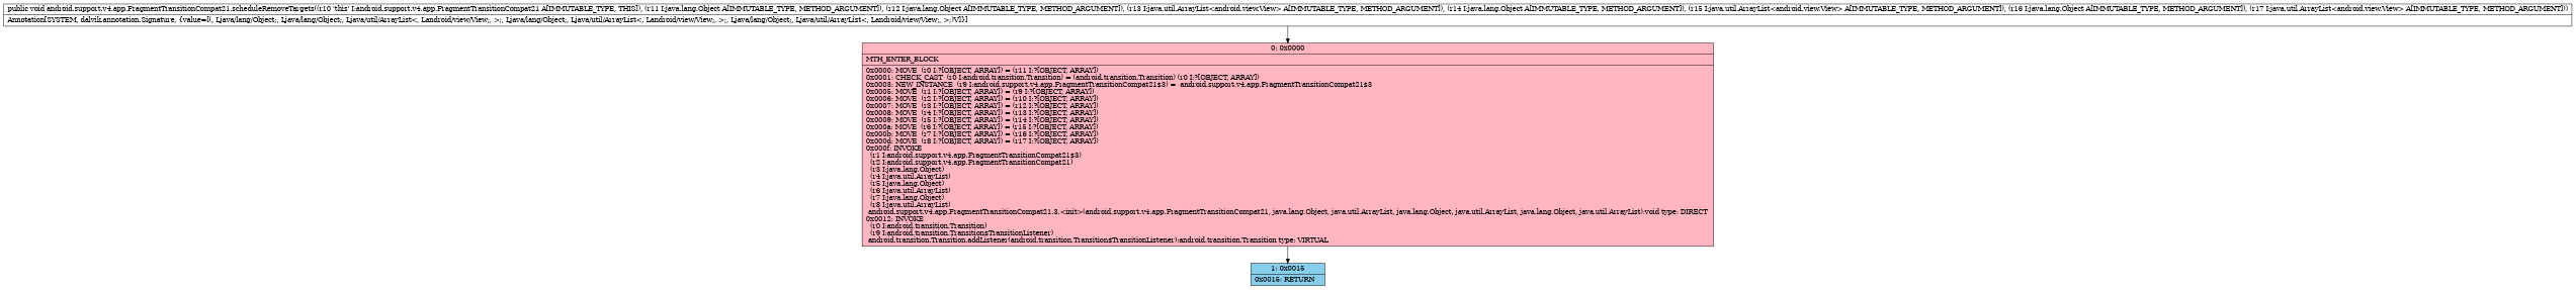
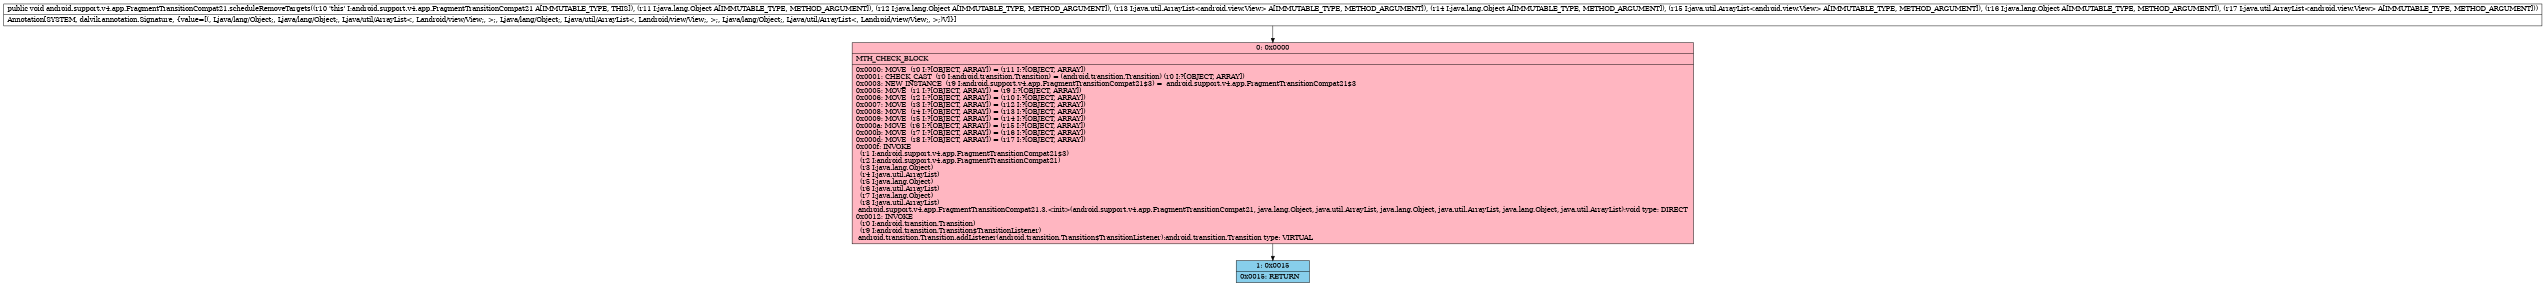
  digraph {
    node [shape=record style=filled]
    edge [style=solid]
-   n1 [label="{0\:\ 0x0000|MTH_ENTER_BLOCK\l|0x0000: MOVE  (r0 I:?[OBJECT, ARRAY]) = (r11 I:?[OBJECT, ARRAY]) \l0x0001: CHECK_CAST  (r0 I:android.transition.Transition) = (android.transition.Transition) (r0 I:?[OBJECT, ARRAY]) \l0x0003: NEW_INSTANCE  (r9 I:android.support.v4.app.FragmentTransitionCompat21$3) =  android.support.v4.app.FragmentTransitionCompat21$3 \l0x0005: MOVE  (r1 I:?[OBJECT, ARRAY]) = (r9 I:?[OBJECT, ARRAY]) \l0x0006: MOVE  (r2 I:?[OBJECT, ARRAY]) = (r10 I:?[OBJECT, ARRAY]) \l0x0007: MOVE  (r3 I:?[OBJECT, ARRAY]) = (r12 I:?[OBJECT, ARRAY]) \l0x0008: MOVE  (r4 I:?[OBJECT, ARRAY]) = (r13 I:?[OBJECT, ARRAY]) \l0x0009: MOVE  (r5 I:?[OBJECT, ARRAY]) = (r14 I:?[OBJECT, ARRAY]) \l0x000a: MOVE  (r6 I:?[OBJECT, ARRAY]) = (r15 I:?[OBJECT, ARRAY]) \l0x000b: MOVE  (r7 I:?[OBJECT, ARRAY]) = (r16 I:?[OBJECT, ARRAY]) \l0x000d: MOVE  (r8 I:?[OBJECT, ARRAY]) = (r17 I:?[OBJECT, ARRAY]) \l0x000f: INVOKE  \l  (r1 I:android.support.v4.app.FragmentTransitionCompat21$3)\l  (r2 I:android.support.v4.app.FragmentTransitionCompat21)\l  (r3 I:java.lang.Object)\l  (r4 I:java.util.ArrayList)\l  (r5 I:java.lang.Object)\l  (r6 I:java.util.ArrayList)\l  (r7 I:java.lang.Object)\l  (r8 I:java.util.ArrayList)\l android.support.v4.app.FragmentTransitionCompat21.3.\<init\>(android.support.v4.app.FragmentTransitionCompat21, java.lang.Object, java.util.ArrayList, java.lang.Object, java.util.ArrayList, java.lang.Object, java.util.ArrayList):void type: DIRECT \l0x0012: INVOKE  \l  (r0 I:android.transition.Transition)\l  (r9 I:android.transition.Transition$TransitionListener)\l android.transition.Transition.addListener(android.transition.Transition$TransitionListener):android.transition.Transition type: VIRTUAL \l}" fillcolor=lightpink]
+   n1 [label="{0\:\ 0x0000|MTH_CHECK_BLOCK\l|0x0000: MOVE  (r0 I:?[OBJECT, ARRAY]) = (r11 I:?[OBJECT, ARRAY]) \l0x0001: CHECK_CAST  (r0 I:android.transition.Transition) = (android.transition.Transition) (r0 I:?[OBJECT, ARRAY]) \l0x0003: NEW_INSTANCE  (r9 I:android.support.v4.app.FragmentTransitionCompat21$3) =  android.support.v4.app.FragmentTransitionCompat21$3 \l0x0005: MOVE  (r1 I:?[OBJECT, ARRAY]) = (r9 I:?[OBJECT, ARRAY]) \l0x0006: MOVE  (r2 I:?[OBJECT, ARRAY]) = (r10 I:?[OBJECT, ARRAY]) \l0x0007: MOVE  (r3 I:?[OBJECT, ARRAY]) = (r12 I:?[OBJECT, ARRAY]) \l0x0008: MOVE  (r4 I:?[OBJECT, ARRAY]) = (r13 I:?[OBJECT, ARRAY]) \l0x0009: MOVE  (r5 I:?[OBJECT, ARRAY]) = (r14 I:?[OBJECT, ARRAY]) \l0x000a: MOVE  (r6 I:?[OBJECT, ARRAY]) = (r15 I:?[OBJECT, ARRAY]) \l0x000b: MOVE  (r7 I:?[OBJECT, ARRAY]) = (r16 I:?[OBJECT, ARRAY]) \l0x000d: MOVE  (r8 I:?[OBJECT, ARRAY]) = (r17 I:?[OBJECT, ARRAY]) \l0x000f: INVOKE  \l  (r1 I:android.support.v4.app.FragmentTransitionCompat21$3)\l  (r2 I:android.support.v4.app.FragmentTransitionCompat21)\l  (r3 I:java.lang.Object)\l  (r4 I:java.util.ArrayList)\l  (r5 I:java.lang.Object)\l  (r6 I:java.util.ArrayList)\l  (r7 I:java.lang.Object)\l  (r8 I:java.util.ArrayList)\l android.support.v4.app.FragmentTransitionCompat21.3.\<init\>(android.support.v4.app.FragmentTransitionCompat21, java.lang.Object, java.util.ArrayList, java.lang.Object, java.util.ArrayList, java.lang.Object, java.util.ArrayList):void type: DIRECT \l0x0012: INVOKE  \l  (r0 I:android.transition.Transition)\l  (r9 I:android.transition.Transition$TransitionListener)\l android.transition.Transition.addListener(android.transition.Transition$TransitionListener):android.transition.Transition type: VIRTUAL \l}" fillcolor=lightpink]
    n2 [label="{1\:\ 0x0015|0x0015: RETURN   \l}" fillcolor=skyblue]
    n3 [label="{public void android.support.v4.app.FragmentTransitionCompat21.scheduleRemoveTargets((r10 'this' I:android.support.v4.app.FragmentTransitionCompat21 A[IMMUTABLE_TYPE, THIS]), (r11 I:java.lang.Object A[IMMUTABLE_TYPE, METHOD_ARGUMENT]), (r12 I:java.lang.Object A[IMMUTABLE_TYPE, METHOD_ARGUMENT]), (r13 I:java.util.ArrayList\<android.view.View\> A[IMMUTABLE_TYPE, METHOD_ARGUMENT]), (r14 I:java.lang.Object A[IMMUTABLE_TYPE, METHOD_ARGUMENT]), (r15 I:java.util.ArrayList\<android.view.View\> A[IMMUTABLE_TYPE, METHOD_ARGUMENT]), (r16 I:java.lang.Object A[IMMUTABLE_TYPE, METHOD_ARGUMENT]), (r17 I:java.util.ArrayList\<android.view.View\> A[IMMUTABLE_TYPE, METHOD_ARGUMENT]))  | Annotation[SYSTEM, dalvik.annotation.Signature, \{value=[(, Ljava\/lang\/Object;, Ljava\/lang\/Object;, Ljava\/util\/ArrayList\<, Landroid\/view\/View;, \>;, Ljava\/lang\/Object;, Ljava\/util\/ArrayList\<, Landroid\/view\/View;, \>;, Ljava\/lang\/Object;, Ljava\/util\/ArrayList\<, Landroid\/view\/View;, \>;)V]\}]\l}" fillcolor=white]
    n1 -> n2
    n3 -> n1
  }
